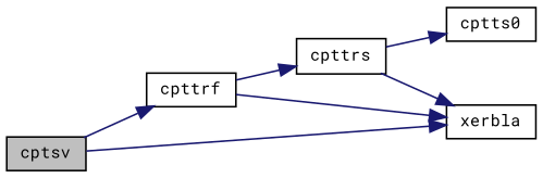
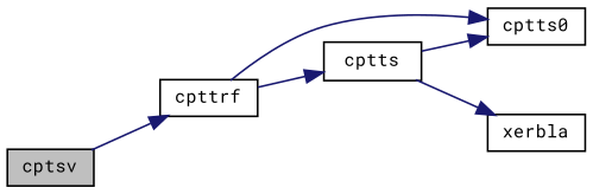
  digraph {
    fontname="Roboto Mono"
    rankdir=LR
    node [color=black fillcolor=white fontname="Roboto Mono" fontsize=10 shape=record style=filled]
    edge [color=midnightblue fontname="Roboto Mono" fontsize=10 labelfontname=Helvetica labelfontsize=10 style=solid]
    n1 [fillcolor=grey75 fontcolor=black height=0.2 label=cptsv width=0.4]
    n2 [height=0.2 label=cpttrf width=0.4]
    n3 [height=0.2 label=xerbla width=0.4]
-   n4 [height=0.2 label=cpttrs width=0.4]
+   n4 [height=0.2 label=cptts width=0.4]
    n5 [height=0.2 label=cptts0 width=0.4]
    n1 -> n2
-   n1 -> n3
-   n2 -> n3
+   n2 -> n5
    n2 -> n4
    n4 -> n3
    n4 -> n5
  }
